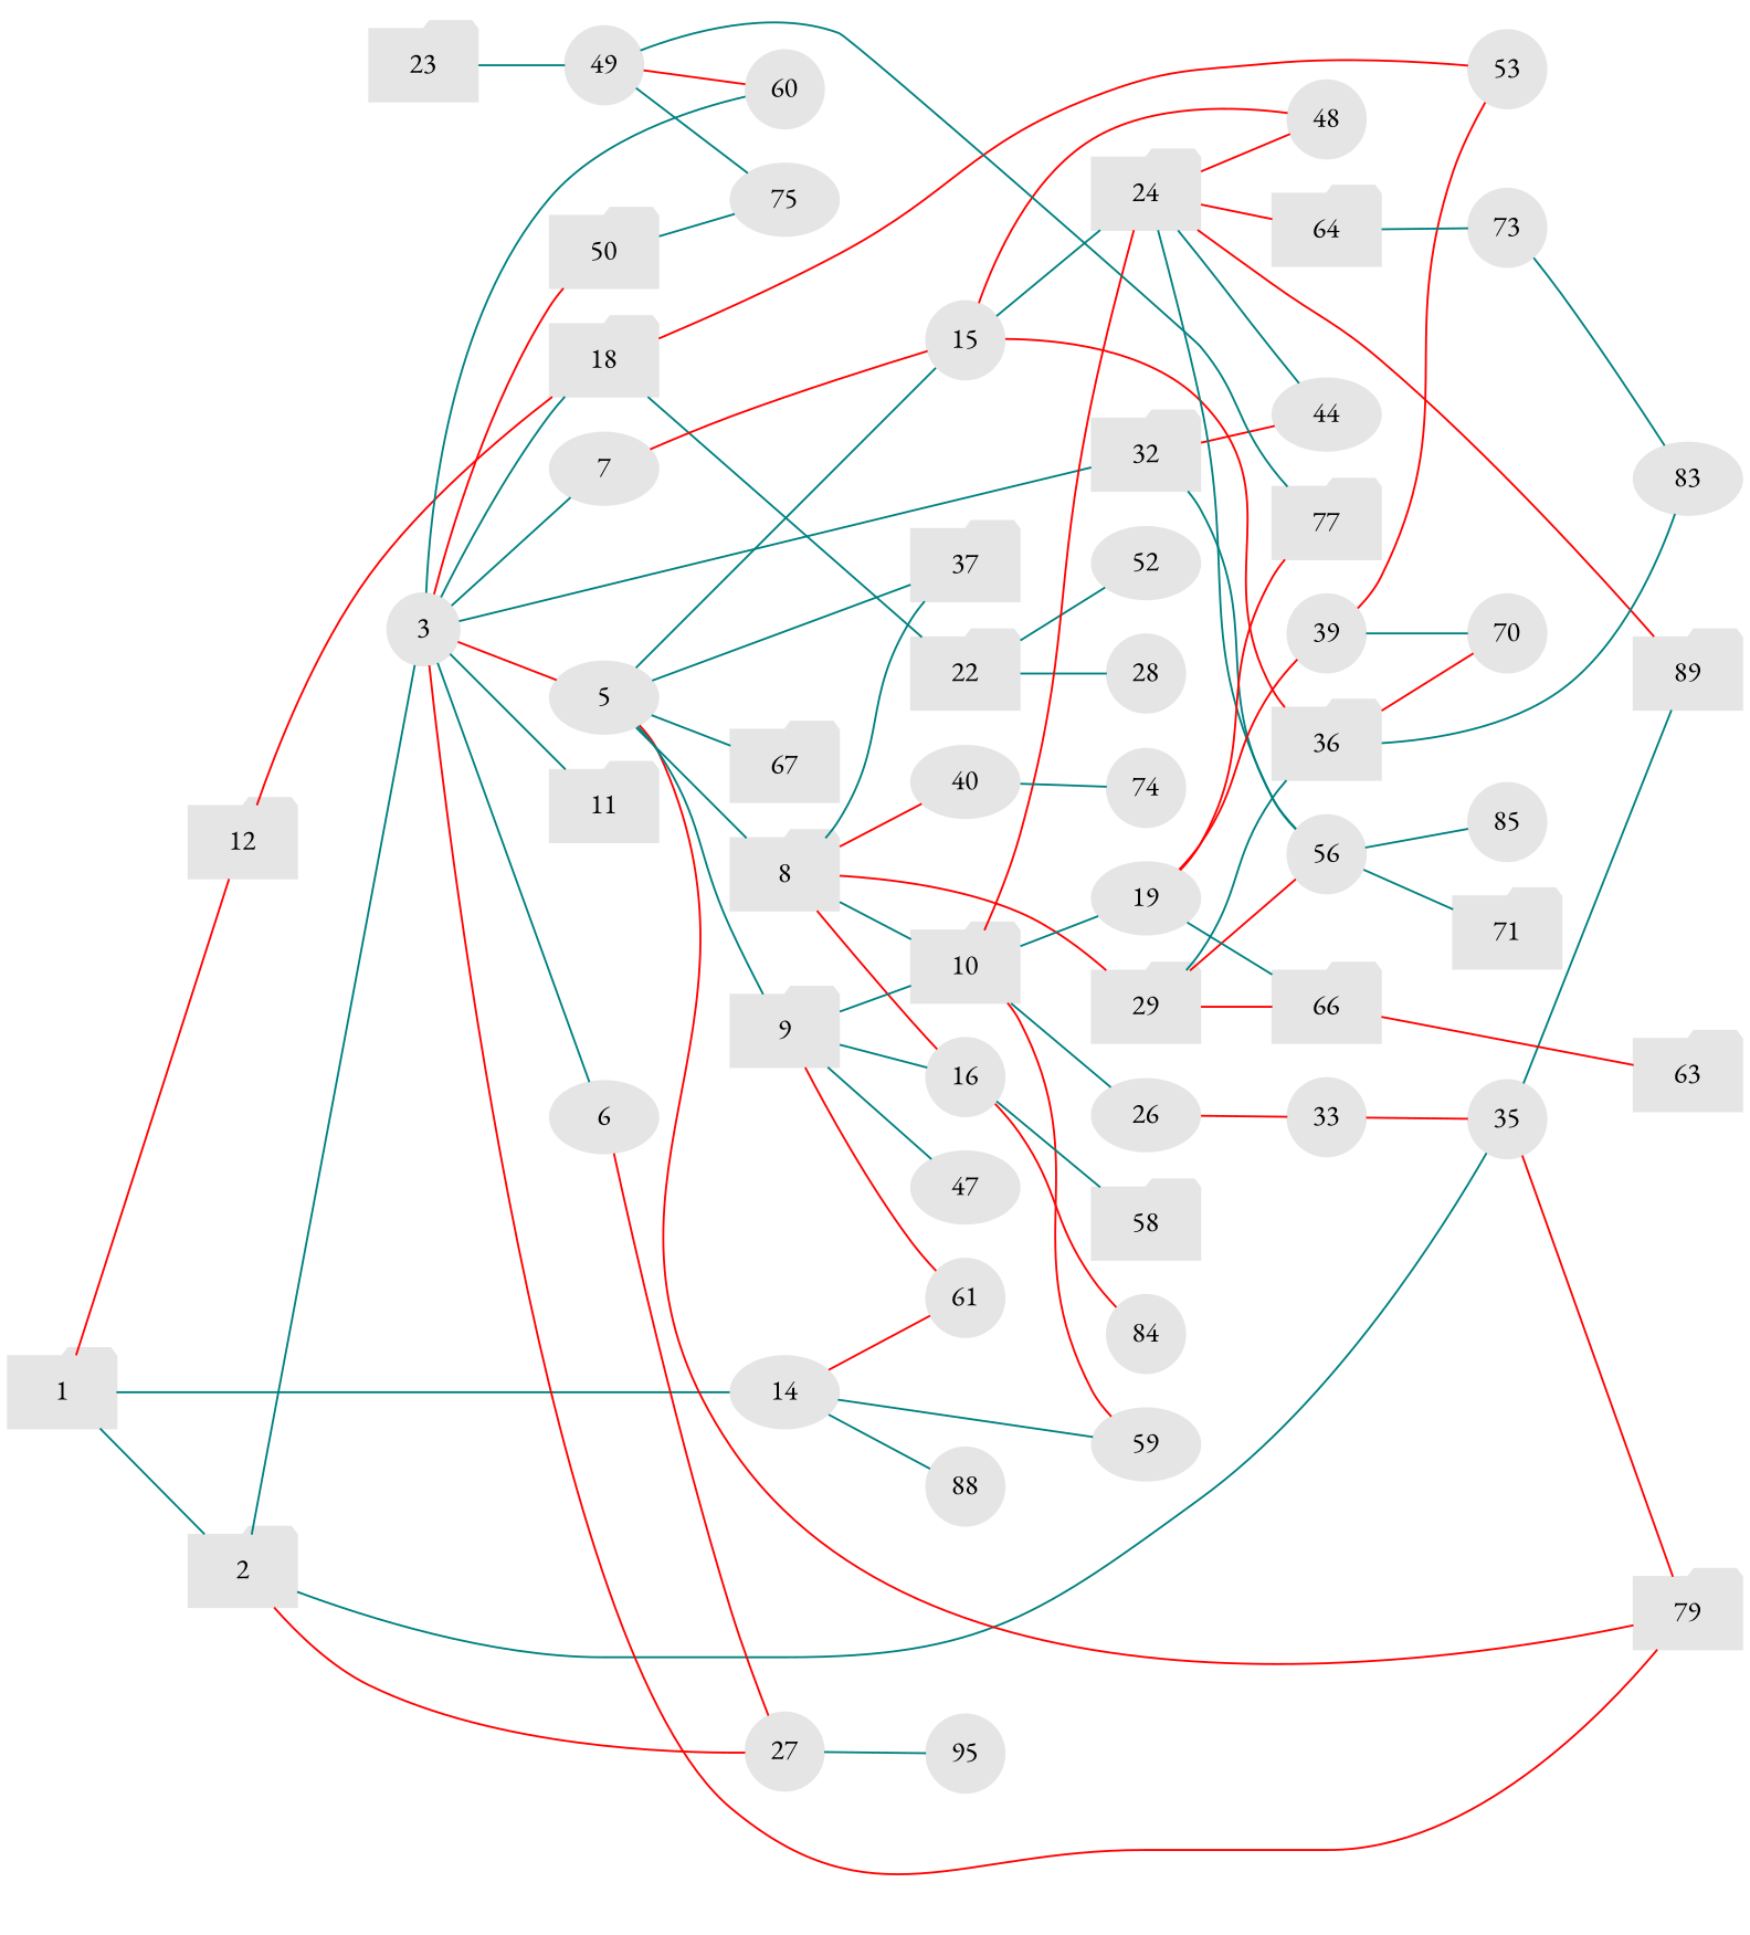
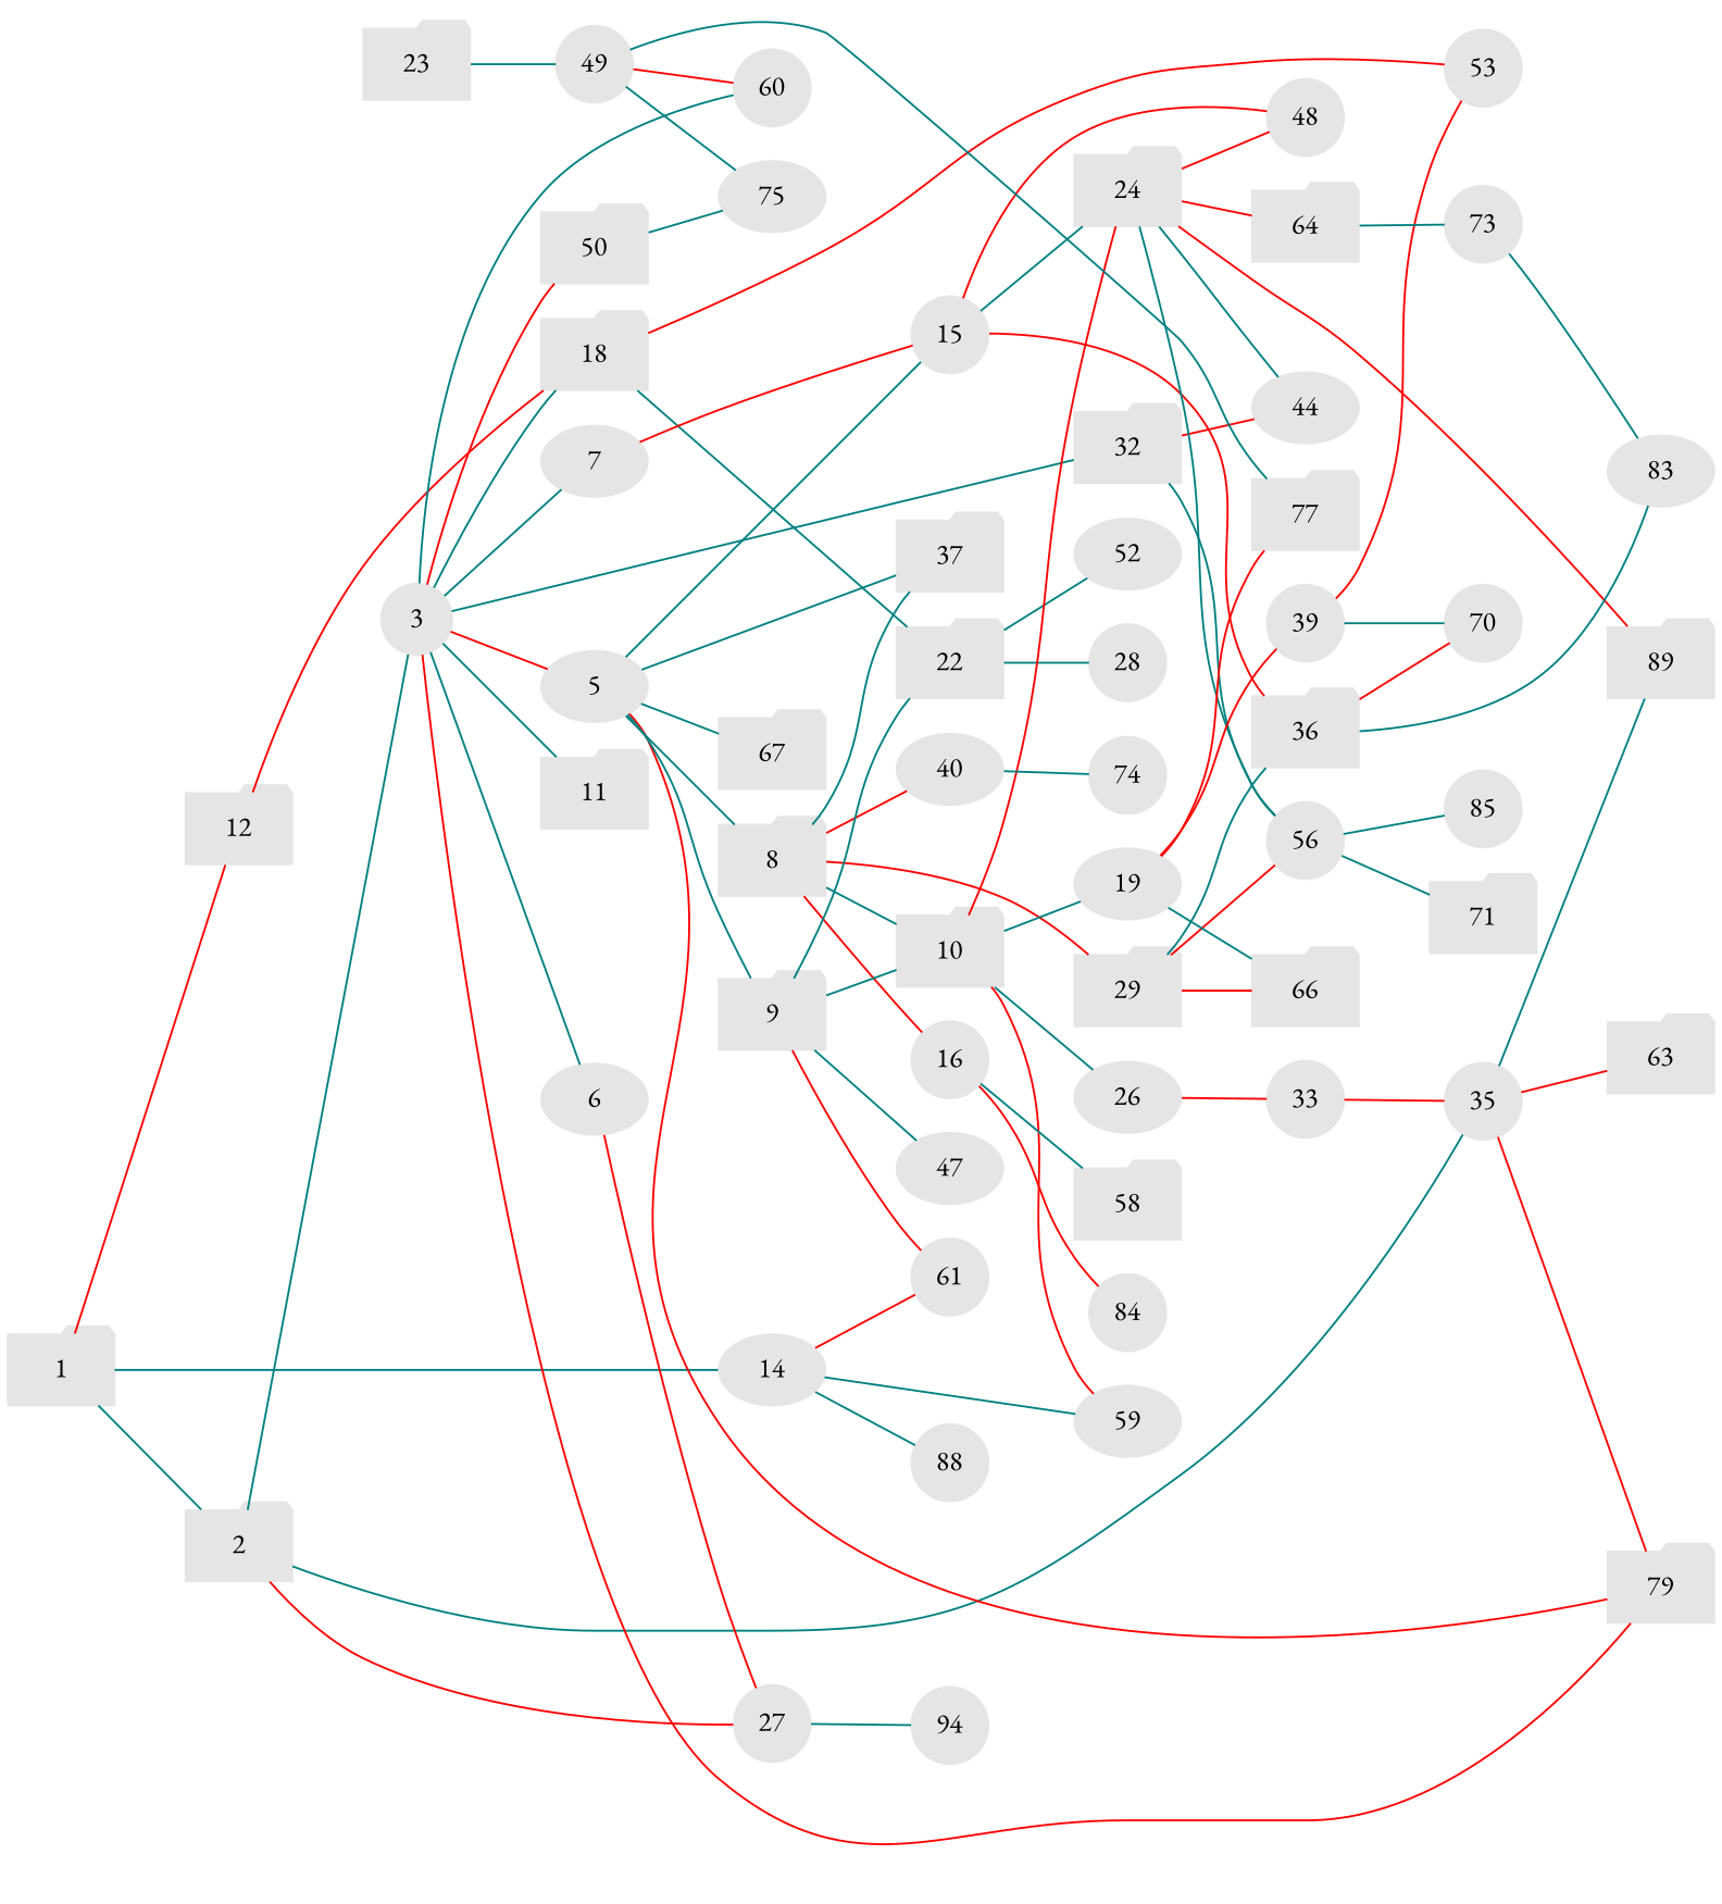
  graph {
    fontname="EB Garamond"
    rankdir=LR
    node [color=gray90 fontname="EB Garamond" shape=folder style=filled]
    edge [color=teal fontname="EB Garamond"]
    1 [super="+13"]
    2
    12
    14 [shape=ellipse super="+46"]
    3 [shape=circle super="+4"]
    27 [shape=circle super="+41"]
    35 [shape=circle super="+38"]
    18 [super="+93"]
    61 [shape=circle]
    59 [shape=ellipse]
    88 [shape=circle]
    33 [shape=circle super="+72"]
    5 [shape=ellipse super="+31"]
    6 [shape=ellipse]
    7 [shape=ellipse]
    11 [super="+30"]
    32
    50
    60 [shape=circle]
    79
-   95 [shape=circle]
+   95 [shape=circle label=94]
    89
    63
    8 [super="+78"]
    9 [super="+21"]
    15 [shape=circle super="+20"]
    37 [super="+94"]
    67
    22 [super="+25"]
    53 [shape=circle]
    44 [shape=ellipse super="+87"]
    56 [shape=circle super="+81"]
    75 [shape=ellipse super="+86"]
    10 [super="+17"]
    16 [shape=circle super="+54"]
    29 [super="+42"]
    40 [shape=ellipse]
    47 [shape=ellipse super="+68"]
    24 [super="+43"]
    36 [super="+57"]
    48 [shape=circle super="+69"]
    19 [shape=ellipse super="+34"]
    26 [shape=ellipse super="+51"]
    58 [super="+82"]
    84 [shape=circle]
    66
    74 [shape=circle super="+76"]
    28 [shape=circle super="+45"]
    52 [shape=ellipse]
    39 [shape=circle super="+80"]
    77 [super="+91"]
    64
    70 [shape=circle]
    83 [shape=ellipse]
    49 [shape=circle super="+92"]
    23
    71
    85 [shape=circle]
    73 [shape=circle super="+90"]
    1 -- 2
    1 -- 12 [color=red]
    1 -- 14
    2 -- 3
    2 -- 27 [color=red]
    2 -- 35
    12 -- 18 [color=red]
    14 -- 61 [color=red]
    14 -- 59
    14 -- 88
    3 -- 18
    3 -- 5 [color=red]
    3 -- 6
    3 -- 7
    3 -- 11
    3 -- 32
    3 -- 50 [color=red]
    3 -- 60
    3 -- 79 [color=red]
    27 -- 95
    35 -- 79 [color=red]
    35 -- 89
-   66 -- 63 [color=red]
+   35 -- 63 [color=red]
    18 -- 22
    18 -- 53 [color=red]
    33 -- 35 [color=red]
    5 -- 79 [color=red]
    5 -- 8
    5 -- 9
    5 -- 15
    5 -- 37
    5 -- 67
    6 -- 27 [color=red]
    7 -- 15 [color=red]
    32 -- 44 [color=red]
    32 -- 56
    50 -- 75
    8 -- 37
    8 -- 10
    8 -- 16 [color=red]
    8 -- 29 [color=red]
    8 -- 40 [color=red]
    9 -- 61 [color=red]
-   9 -- 16
+   9 -- 22
    9 -- 10
    9 -- 47
    15 -- 24
    15 -- 36 [color=red]
    15 -- 48 [color=red weight=2]
    22 -- 28
    22 -- 52
    56 -- 71
    56 -- 85
    10 -- 59 [color=red]
    10 -- 24 [color=red]
    10 -- 19
    10 -- 26
    16 -- 58
    16 -- 84 [color=red]
    29 -- 56 [color=red]
    29 -- 36
    29 -- 66 [color=red]
    40 -- 74
    24 -- 89 [color=red]
    24 -- 44
    24 -- 56
    24 -- 48 [color=red]
    24 -- 64 [color=red]
    36 -- 70 [color=red]
    36 -- 83
    19 -- 66
    19 -- 39 [color=red]
    19 -- 77 [color=red]
    26 -- 33 [color=red]
    39 -- 53 [color=red]
    39 -- 70
    64 -- 73
    49 -- 60 [color=red]
    49 -- 75
    49 -- 77
    23 -- 49
    73 -- 83
  }
